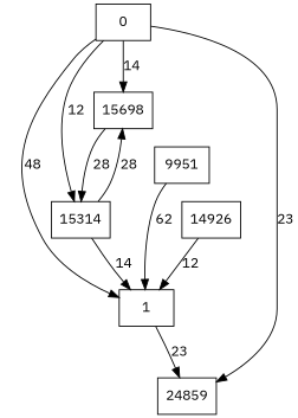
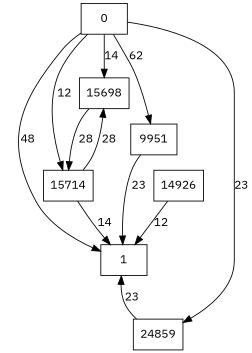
  digraph {
    fontname="IBM Plex Sans"
    rankdir=TB
    node [fontname="IBM Plex Sans" shape=rectangle]
    edge [fontname="IBM Plex Sans"]
    9951
    1
    14926
    15698
-   15714 [label=15314]
+   15714
    24859
    0
-   9951 -> 1 [label=62]
+   9951 -> 1 [label=23]
    14926 -> 1 [label=12]
    15698 -> 15714 [label=28]
    15714 -> 1 [label=14]
    15714 -> 15698 [label=28]
-   1 -> 24859 [label=23]
+   24859 -> 1 [label=23]
+   0 -> 9951 [label=62]
    0 -> 1 [label=48]
    0 -> 15698 [label=14]
    0 -> 15714 [label=12]
    0 -> 24859 [label=23]
  }
